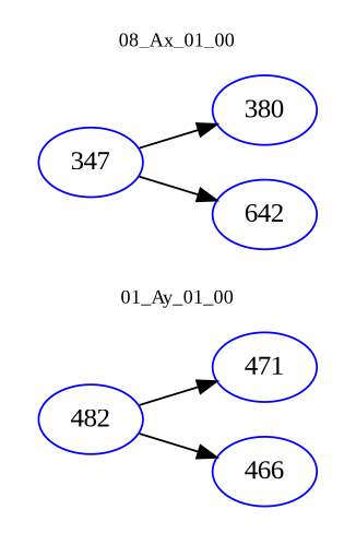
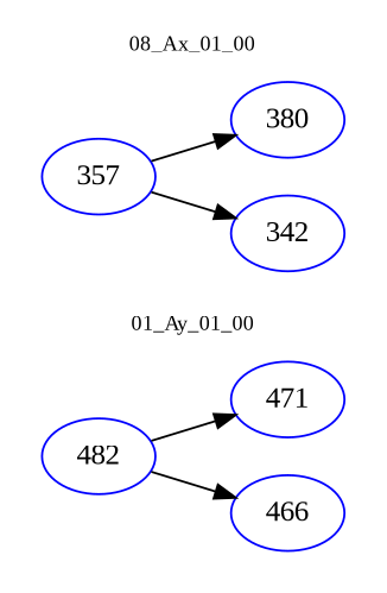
  digraph {
    fontname="Liberation Serif"
    rankdir=LR
    node [color=blue fontname="Liberation Serif"]
    edge [color=black fontname="Liberation Serif"]
    n1 [label=482]
    n2 [label=466]
    n3 [label=471]
-   n4 [label=347]
-   n5 [label=642]
+   n4 [label=357]
+   n5 [label=342]
    n6 [label=380]
    subgraph cluster_1 {
      color=white
      fontsize=10
      label="01_Ay_01_00"
      n1
      n2
      n3
    }
    subgraph cluster_2 {
      color=white
      fontsize=10
      label="08_Ax_01_00"
      n4
      n5
      n6
    }
    n1 -> n2
    n1 -> n3
    n4 -> n5
    n4 -> n6
  }
